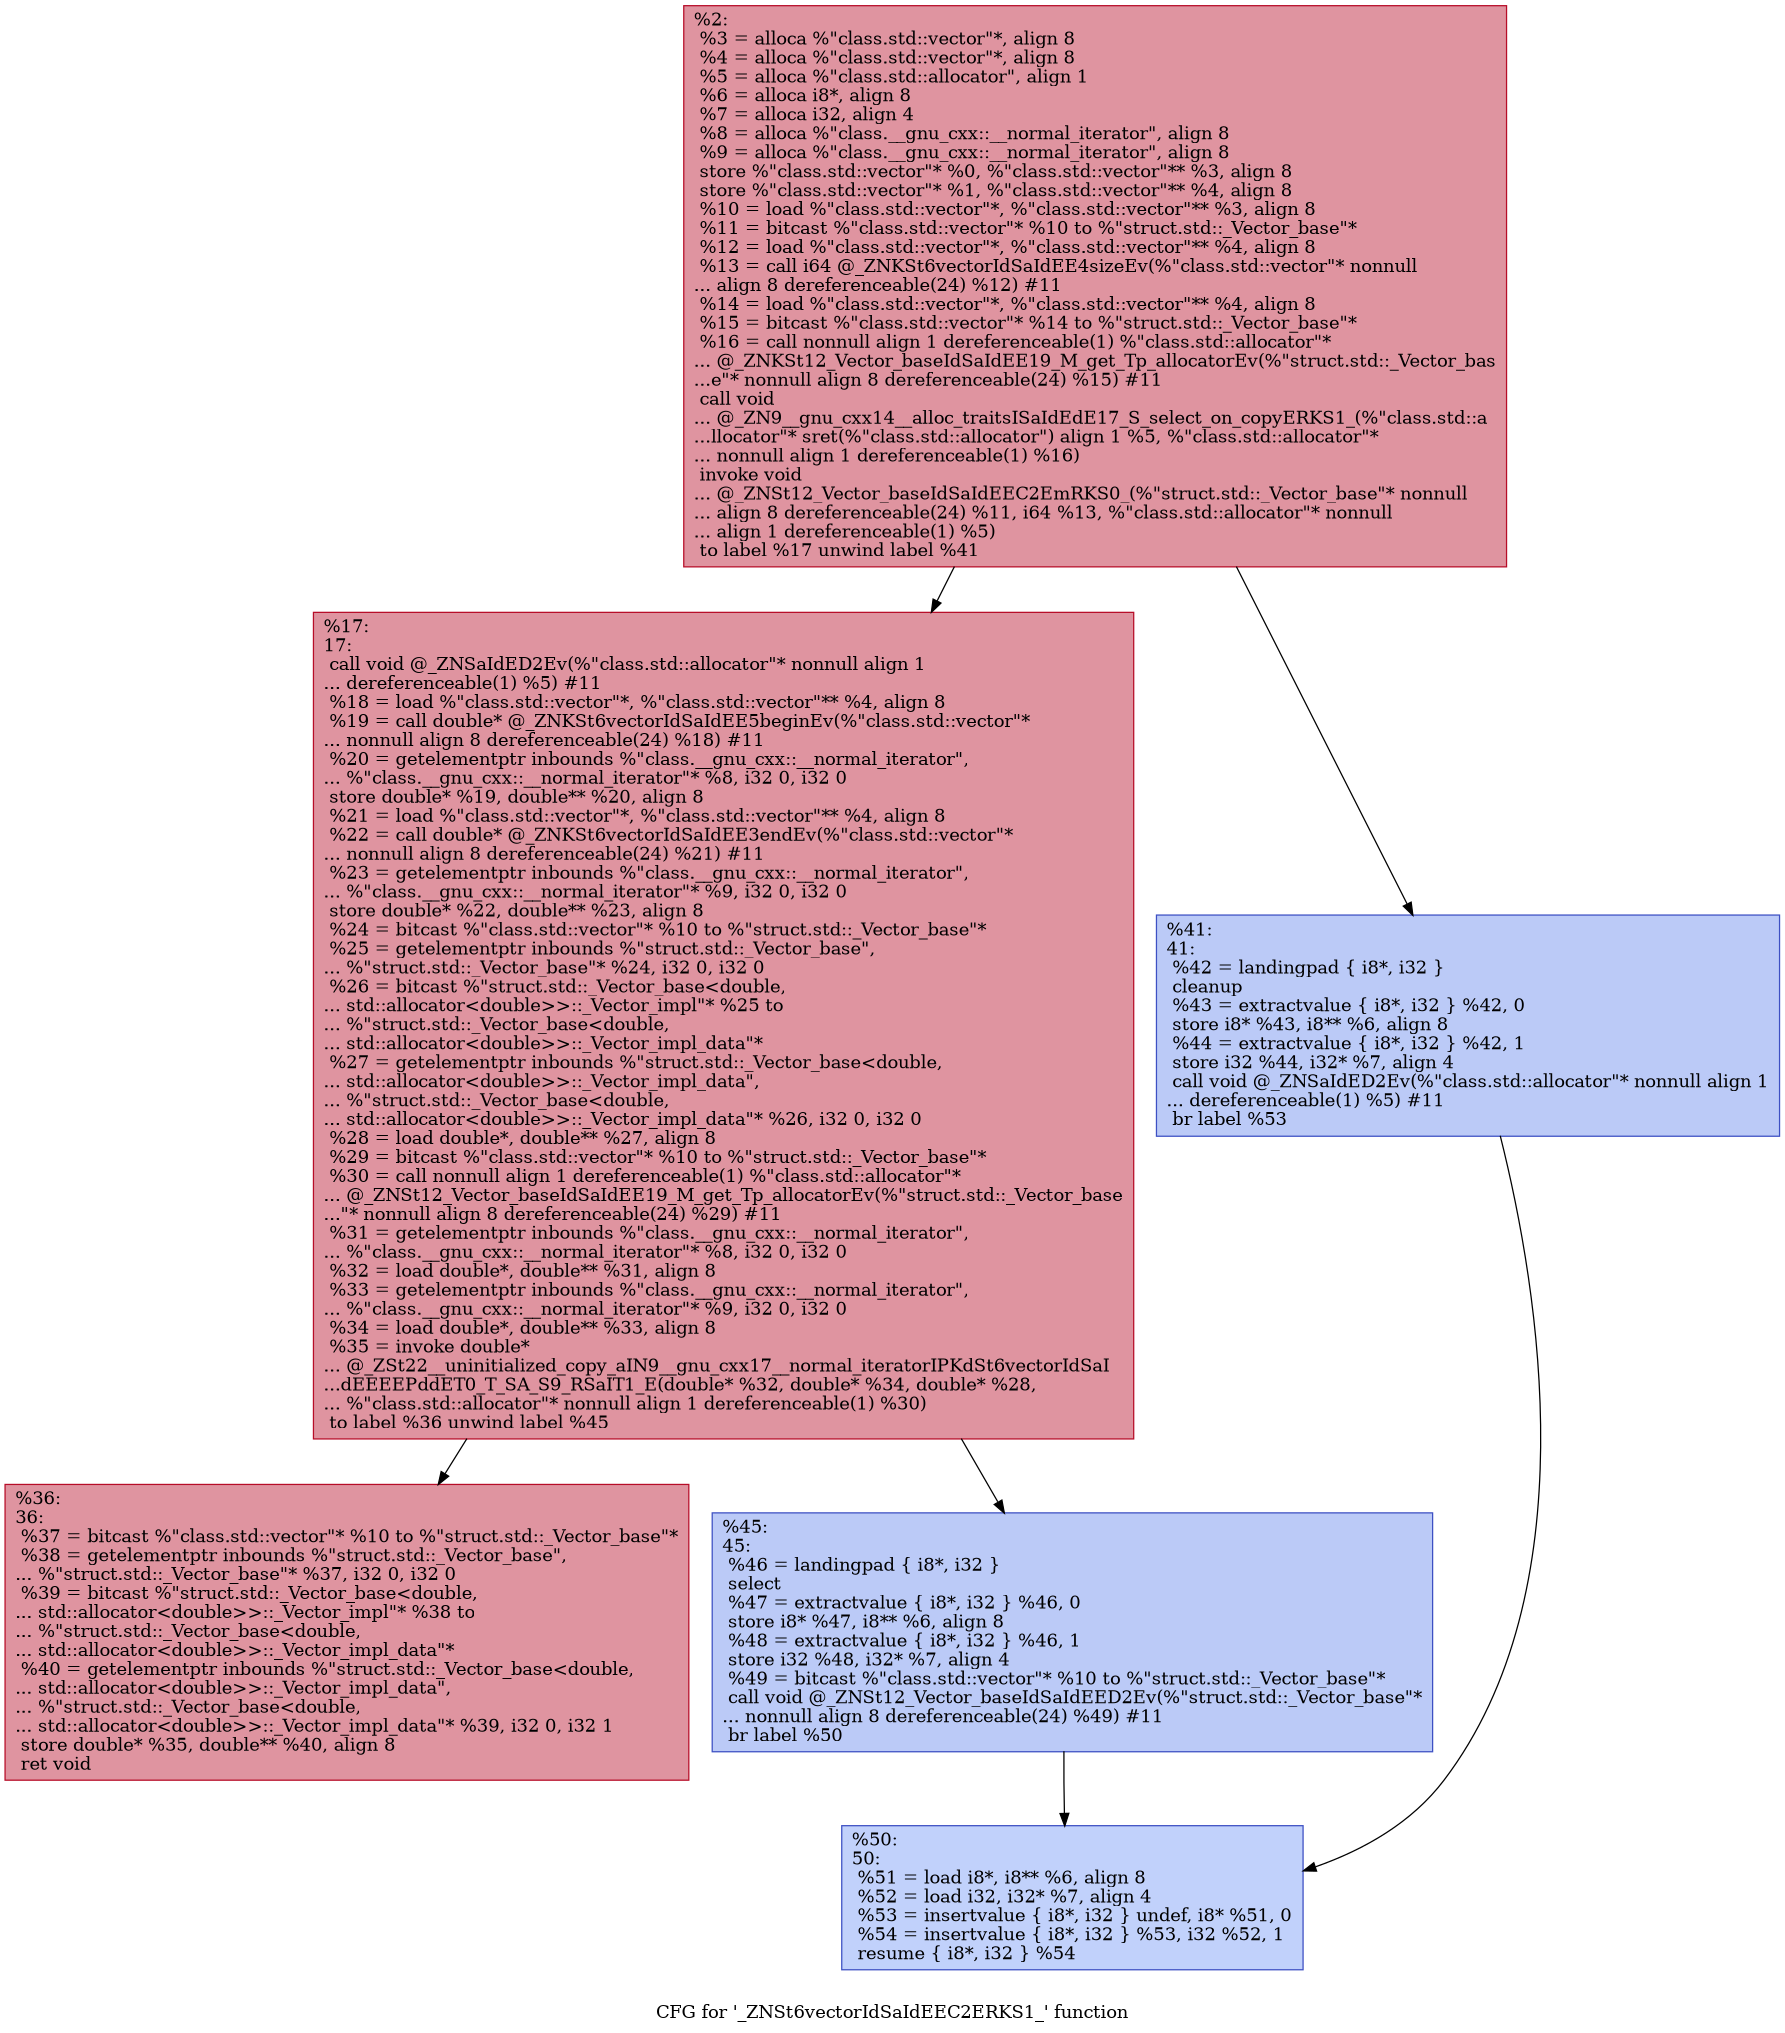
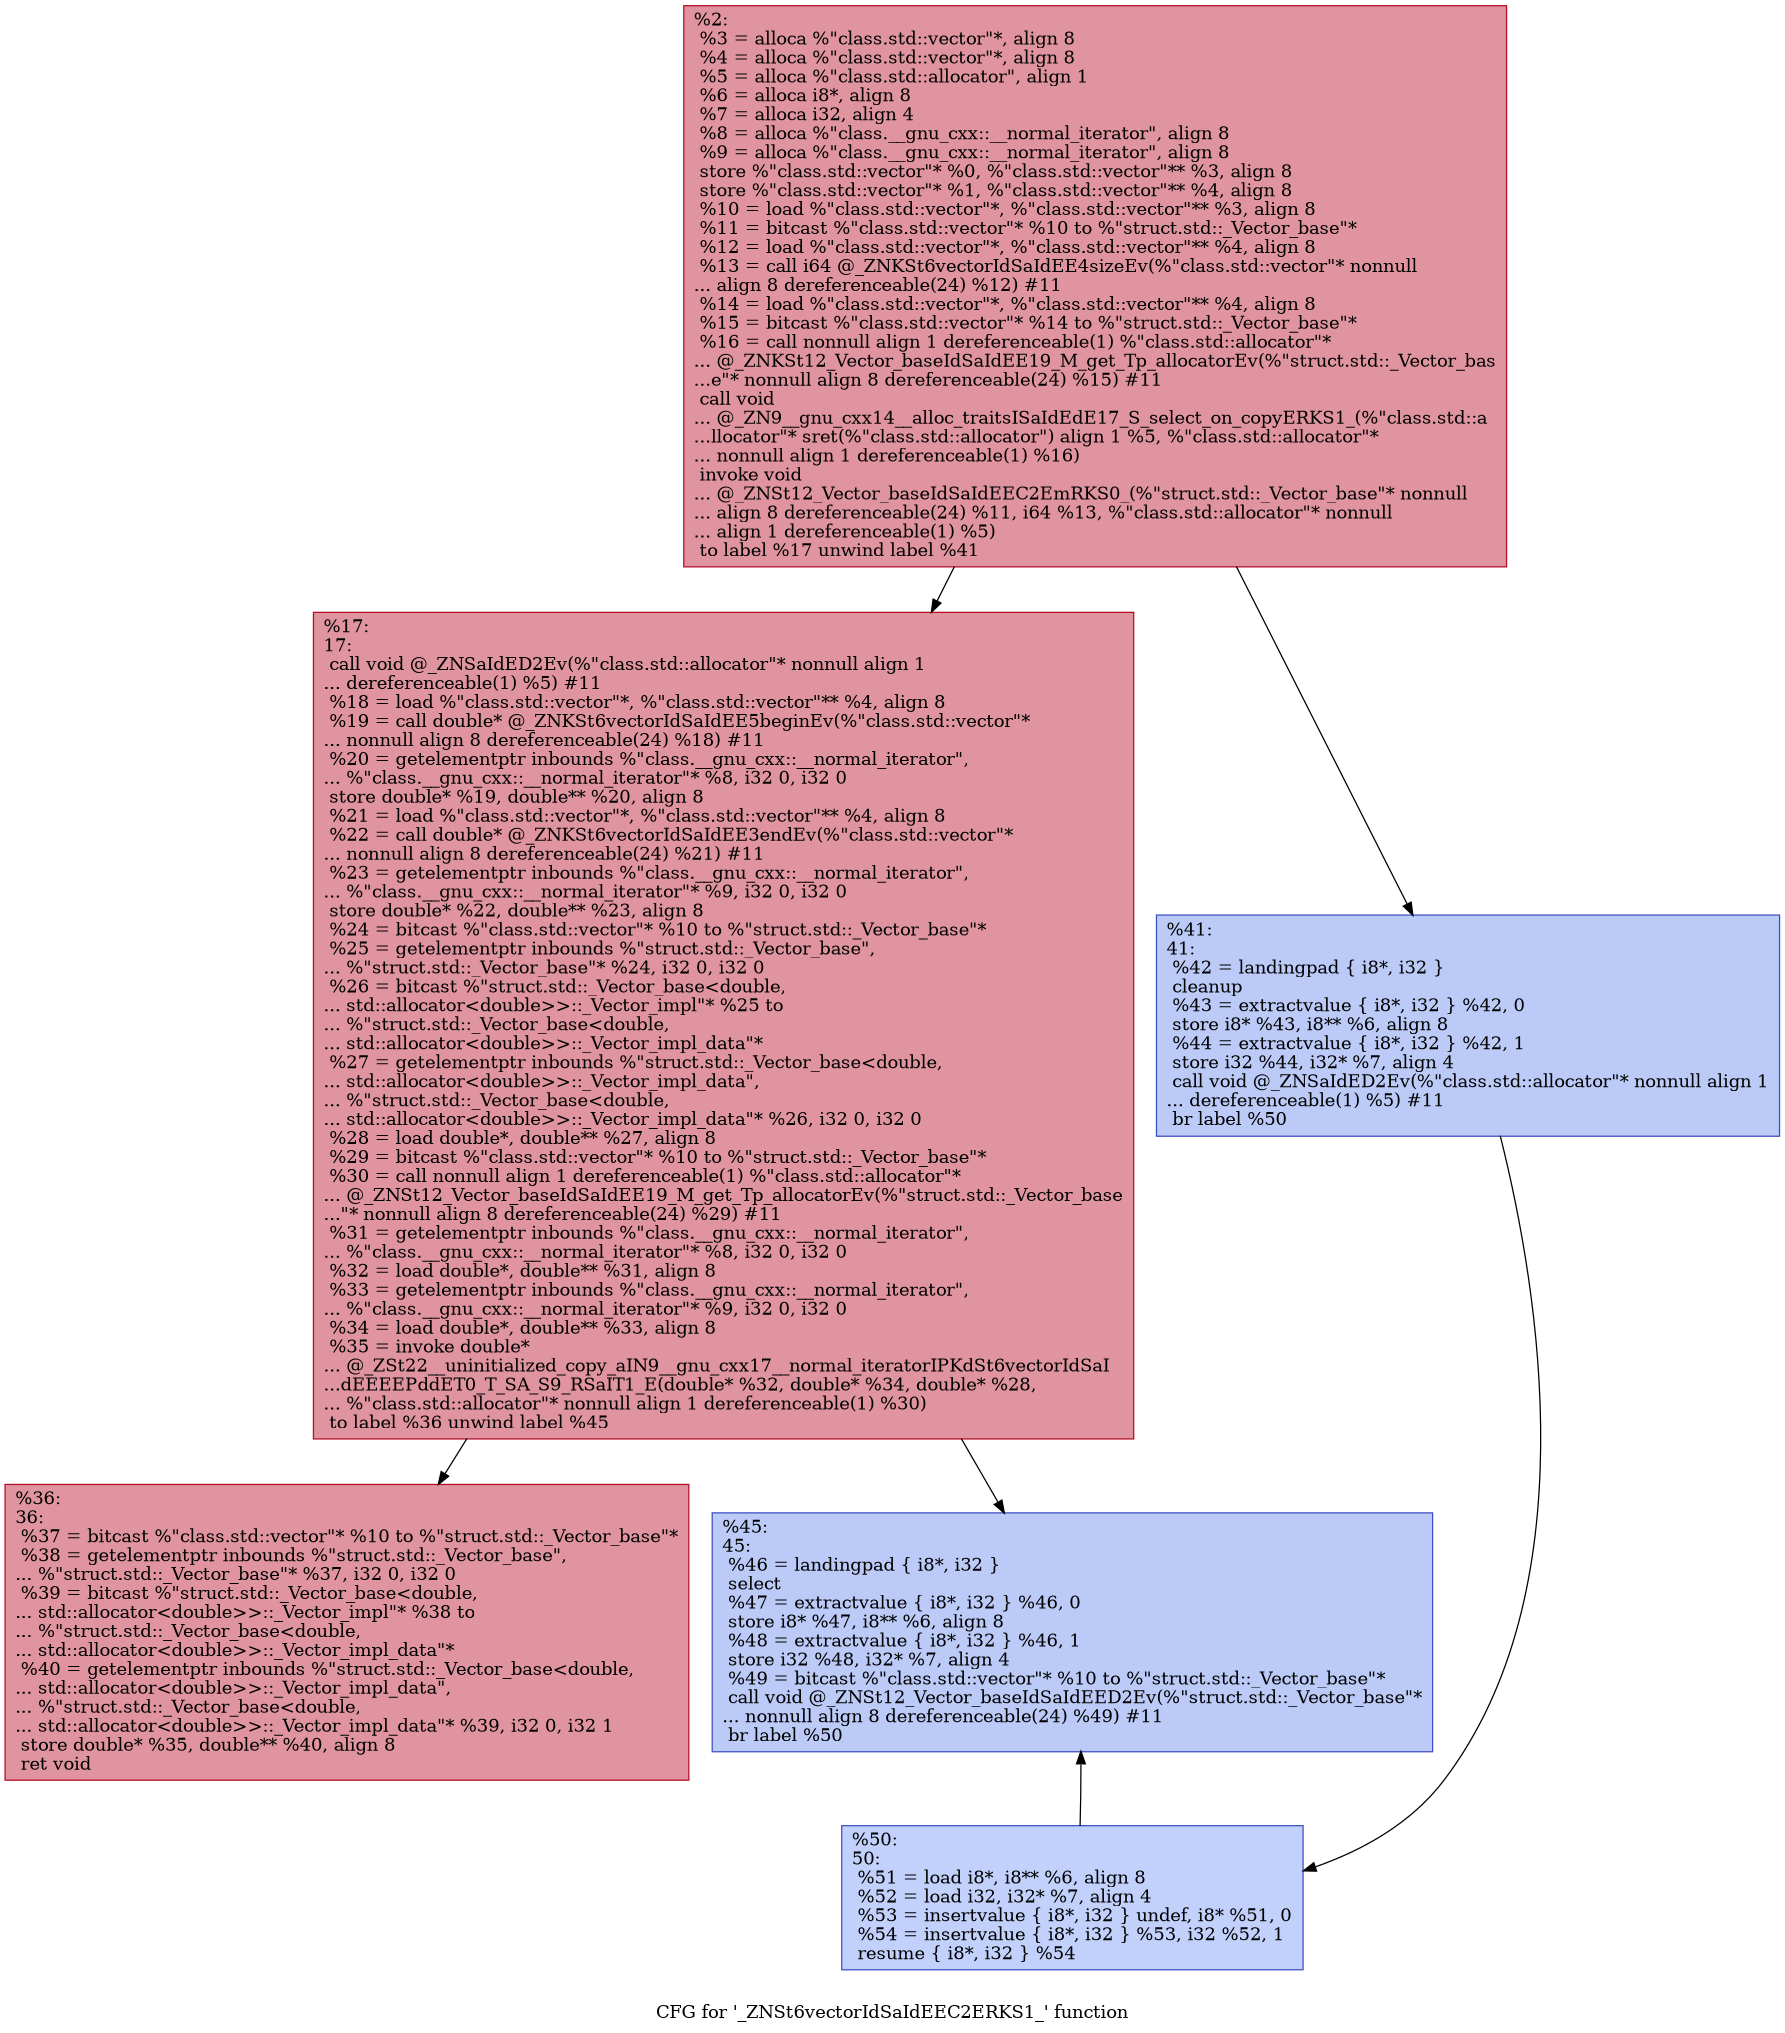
  digraph {
    label="CFG for '_ZNSt6vectorIdSaIdEEC2ERKS1_' function"
    node [color="#b70d28ff" fillcolor="#b70d2870" shape=record style=filled]
    n1 [label="{%2:\l  %3 = alloca %\"class.std::vector\"*, align 8\l  %4 = alloca %\"class.std::vector\"*, align 8\l  %5 = alloca %\"class.std::allocator\", align 1\l  %6 = alloca i8*, align 8\l  %7 = alloca i32, align 4\l  %8 = alloca %\"class.__gnu_cxx::__normal_iterator\", align 8\l  %9 = alloca %\"class.__gnu_cxx::__normal_iterator\", align 8\l  store %\"class.std::vector\"* %0, %\"class.std::vector\"** %3, align 8\l  store %\"class.std::vector\"* %1, %\"class.std::vector\"** %4, align 8\l  %10 = load %\"class.std::vector\"*, %\"class.std::vector\"** %3, align 8\l  %11 = bitcast %\"class.std::vector\"* %10 to %\"struct.std::_Vector_base\"*\l  %12 = load %\"class.std::vector\"*, %\"class.std::vector\"** %4, align 8\l  %13 = call i64 @_ZNKSt6vectorIdSaIdEE4sizeEv(%\"class.std::vector\"* nonnull\l... align 8 dereferenceable(24) %12) #11\l  %14 = load %\"class.std::vector\"*, %\"class.std::vector\"** %4, align 8\l  %15 = bitcast %\"class.std::vector\"* %14 to %\"struct.std::_Vector_base\"*\l  %16 = call nonnull align 1 dereferenceable(1) %\"class.std::allocator\"*\l... @_ZNKSt12_Vector_baseIdSaIdEE19_M_get_Tp_allocatorEv(%\"struct.std::_Vector_bas\l...e\"* nonnull align 8 dereferenceable(24) %15) #11\l  call void\l... @_ZN9__gnu_cxx14__alloc_traitsISaIdEdE17_S_select_on_copyERKS1_(%\"class.std::a\l...llocator\"* sret(%\"class.std::allocator\") align 1 %5, %\"class.std::allocator\"*\l... nonnull align 1 dereferenceable(1) %16)\l  invoke void\l... @_ZNSt12_Vector_baseIdSaIdEEC2EmRKS0_(%\"struct.std::_Vector_base\"* nonnull\l... align 8 dereferenceable(24) %11, i64 %13, %\"class.std::allocator\"* nonnull\l... align 1 dereferenceable(1) %5)\l          to label %17 unwind label %41\l}"]
    n2 [label="{%17:\l17:                                               \l  call void @_ZNSaIdED2Ev(%\"class.std::allocator\"* nonnull align 1\l... dereferenceable(1) %5) #11\l  %18 = load %\"class.std::vector\"*, %\"class.std::vector\"** %4, align 8\l  %19 = call double* @_ZNKSt6vectorIdSaIdEE5beginEv(%\"class.std::vector\"*\l... nonnull align 8 dereferenceable(24) %18) #11\l  %20 = getelementptr inbounds %\"class.__gnu_cxx::__normal_iterator\",\l... %\"class.__gnu_cxx::__normal_iterator\"* %8, i32 0, i32 0\l  store double* %19, double** %20, align 8\l  %21 = load %\"class.std::vector\"*, %\"class.std::vector\"** %4, align 8\l  %22 = call double* @_ZNKSt6vectorIdSaIdEE3endEv(%\"class.std::vector\"*\l... nonnull align 8 dereferenceable(24) %21) #11\l  %23 = getelementptr inbounds %\"class.__gnu_cxx::__normal_iterator\",\l... %\"class.__gnu_cxx::__normal_iterator\"* %9, i32 0, i32 0\l  store double* %22, double** %23, align 8\l  %24 = bitcast %\"class.std::vector\"* %10 to %\"struct.std::_Vector_base\"*\l  %25 = getelementptr inbounds %\"struct.std::_Vector_base\",\l... %\"struct.std::_Vector_base\"* %24, i32 0, i32 0\l  %26 = bitcast %\"struct.std::_Vector_base\<double,\l... std::allocator\<double\>\>::_Vector_impl\"* %25 to\l... %\"struct.std::_Vector_base\<double,\l... std::allocator\<double\>\>::_Vector_impl_data\"*\l  %27 = getelementptr inbounds %\"struct.std::_Vector_base\<double,\l... std::allocator\<double\>\>::_Vector_impl_data\",\l... %\"struct.std::_Vector_base\<double,\l... std::allocator\<double\>\>::_Vector_impl_data\"* %26, i32 0, i32 0\l  %28 = load double*, double** %27, align 8\l  %29 = bitcast %\"class.std::vector\"* %10 to %\"struct.std::_Vector_base\"*\l  %30 = call nonnull align 1 dereferenceable(1) %\"class.std::allocator\"*\l... @_ZNSt12_Vector_baseIdSaIdEE19_M_get_Tp_allocatorEv(%\"struct.std::_Vector_base\l...\"* nonnull align 8 dereferenceable(24) %29) #11\l  %31 = getelementptr inbounds %\"class.__gnu_cxx::__normal_iterator\",\l... %\"class.__gnu_cxx::__normal_iterator\"* %8, i32 0, i32 0\l  %32 = load double*, double** %31, align 8\l  %33 = getelementptr inbounds %\"class.__gnu_cxx::__normal_iterator\",\l... %\"class.__gnu_cxx::__normal_iterator\"* %9, i32 0, i32 0\l  %34 = load double*, double** %33, align 8\l  %35 = invoke double*\l... @_ZSt22__uninitialized_copy_aIN9__gnu_cxx17__normal_iteratorIPKdSt6vectorIdSaI\l...dEEEEPddET0_T_SA_S9_RSaIT1_E(double* %32, double* %34, double* %28,\l... %\"class.std::allocator\"* nonnull align 1 dereferenceable(1) %30)\l          to label %36 unwind label %45\l}"]
-   n3 [color="#3d50c3ff" fillcolor="#6687ed70" label="{%41:\l41:                                               \l  %42 = landingpad \{ i8*, i32 \}\l          cleanup\l  %43 = extractvalue \{ i8*, i32 \} %42, 0\l  store i8* %43, i8** %6, align 8\l  %44 = extractvalue \{ i8*, i32 \} %42, 1\l  store i32 %44, i32* %7, align 4\l  call void @_ZNSaIdED2Ev(%\"class.std::allocator\"* nonnull align 1\l... dereferenceable(1) %5) #11\l  br label %53\l}"]
+   n3 [color="#3d50c3ff" fillcolor="#6687ed70" label="{%41:\l41:                                               \l  %42 = landingpad \{ i8*, i32 \}\l          cleanup\l  %43 = extractvalue \{ i8*, i32 \} %42, 0\l  store i8* %43, i8** %6, align 8\l  %44 = extractvalue \{ i8*, i32 \} %42, 1\l  store i32 %44, i32* %7, align 4\l  call void @_ZNSaIdED2Ev(%\"class.std::allocator\"* nonnull align 1\l... dereferenceable(1) %5) #11\l  br label %50\l}"]
    n4 [label="{%36:\l36:                                               \l  %37 = bitcast %\"class.std::vector\"* %10 to %\"struct.std::_Vector_base\"*\l  %38 = getelementptr inbounds %\"struct.std::_Vector_base\",\l... %\"struct.std::_Vector_base\"* %37, i32 0, i32 0\l  %39 = bitcast %\"struct.std::_Vector_base\<double,\l... std::allocator\<double\>\>::_Vector_impl\"* %38 to\l... %\"struct.std::_Vector_base\<double,\l... std::allocator\<double\>\>::_Vector_impl_data\"*\l  %40 = getelementptr inbounds %\"struct.std::_Vector_base\<double,\l... std::allocator\<double\>\>::_Vector_impl_data\",\l... %\"struct.std::_Vector_base\<double,\l... std::allocator\<double\>\>::_Vector_impl_data\"* %39, i32 0, i32 1\l  store double* %35, double** %40, align 8\l  ret void\l}"]
    n5 [color="#3d50c3ff" fillcolor="#6687ed70" label="{%45:\l45:                                               \l  %46 = landingpad \{ i8*, i32 \}\l          select\l  %47 = extractvalue \{ i8*, i32 \} %46, 0\l  store i8* %47, i8** %6, align 8\l  %48 = extractvalue \{ i8*, i32 \} %46, 1\l  store i32 %48, i32* %7, align 4\l  %49 = bitcast %\"class.std::vector\"* %10 to %\"struct.std::_Vector_base\"*\l  call void @_ZNSt12_Vector_baseIdSaIdEED2Ev(%\"struct.std::_Vector_base\"*\l... nonnull align 8 dereferenceable(24) %49) #11\l  br label %50\l}"]
    n6 [color="#3d50c3ff" fillcolor="#7396f570" label="{%50:\l50:                                               \l  %51 = load i8*, i8** %6, align 8\l  %52 = load i32, i32* %7, align 4\l  %53 = insertvalue \{ i8*, i32 \} undef, i8* %51, 0\l  %54 = insertvalue \{ i8*, i32 \} %53, i32 %52, 1\l  resume \{ i8*, i32 \} %54\l}"]
    n1 -> n2
    n1 -> n3
    n2 -> n4
    n2 -> n5
    n3 -> n6
-   n5 -> n6
+   n6 -> n5
  }
